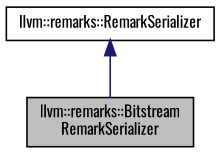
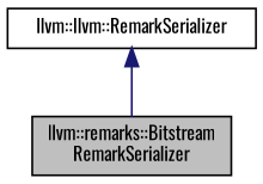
  digraph {
    fontname=Oswald
    node [color=black fontname=Oswald fontsize=10 shape=record]
    n1 [fillcolor=grey75 fontcolor=black height=0.2 label="llvm::remarks::Bitstream\lRemarkSerializer" style=filled width=0.4]
-   n2 [height=0.2 label="llvm::remarks::RemarkSerializer" width=0.4]
+   n2 [height=0.2 label="llvm::llvm::RemarkSerializer" width=0.4]
    n2 -> n1 [color=midnightblue dir=back fontname=Oswald fontsize=10 labelfontname=Helvetica labelfontsize=10 style=solid]
  }
